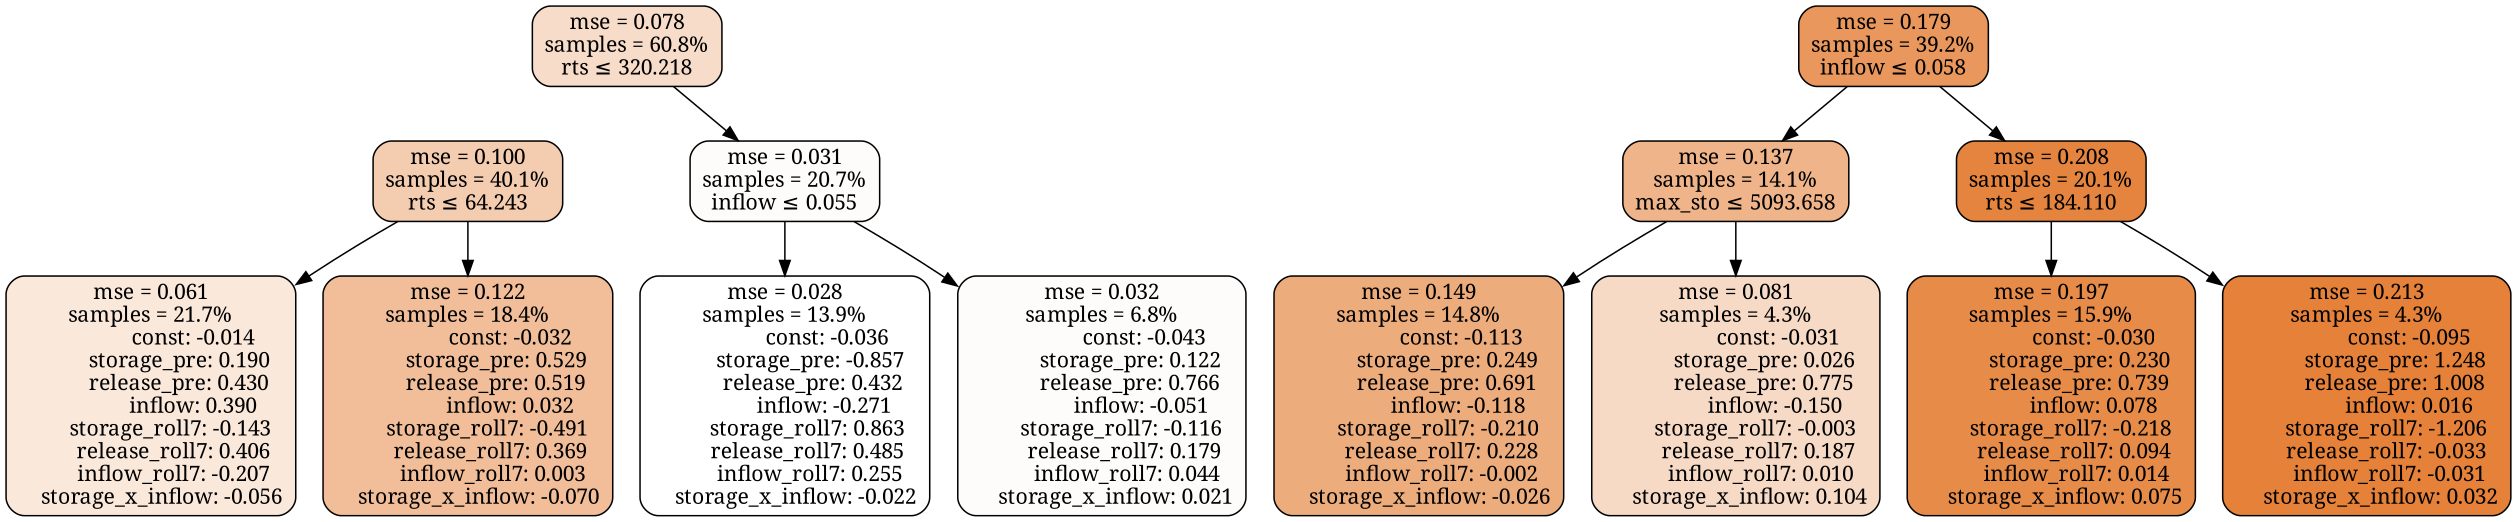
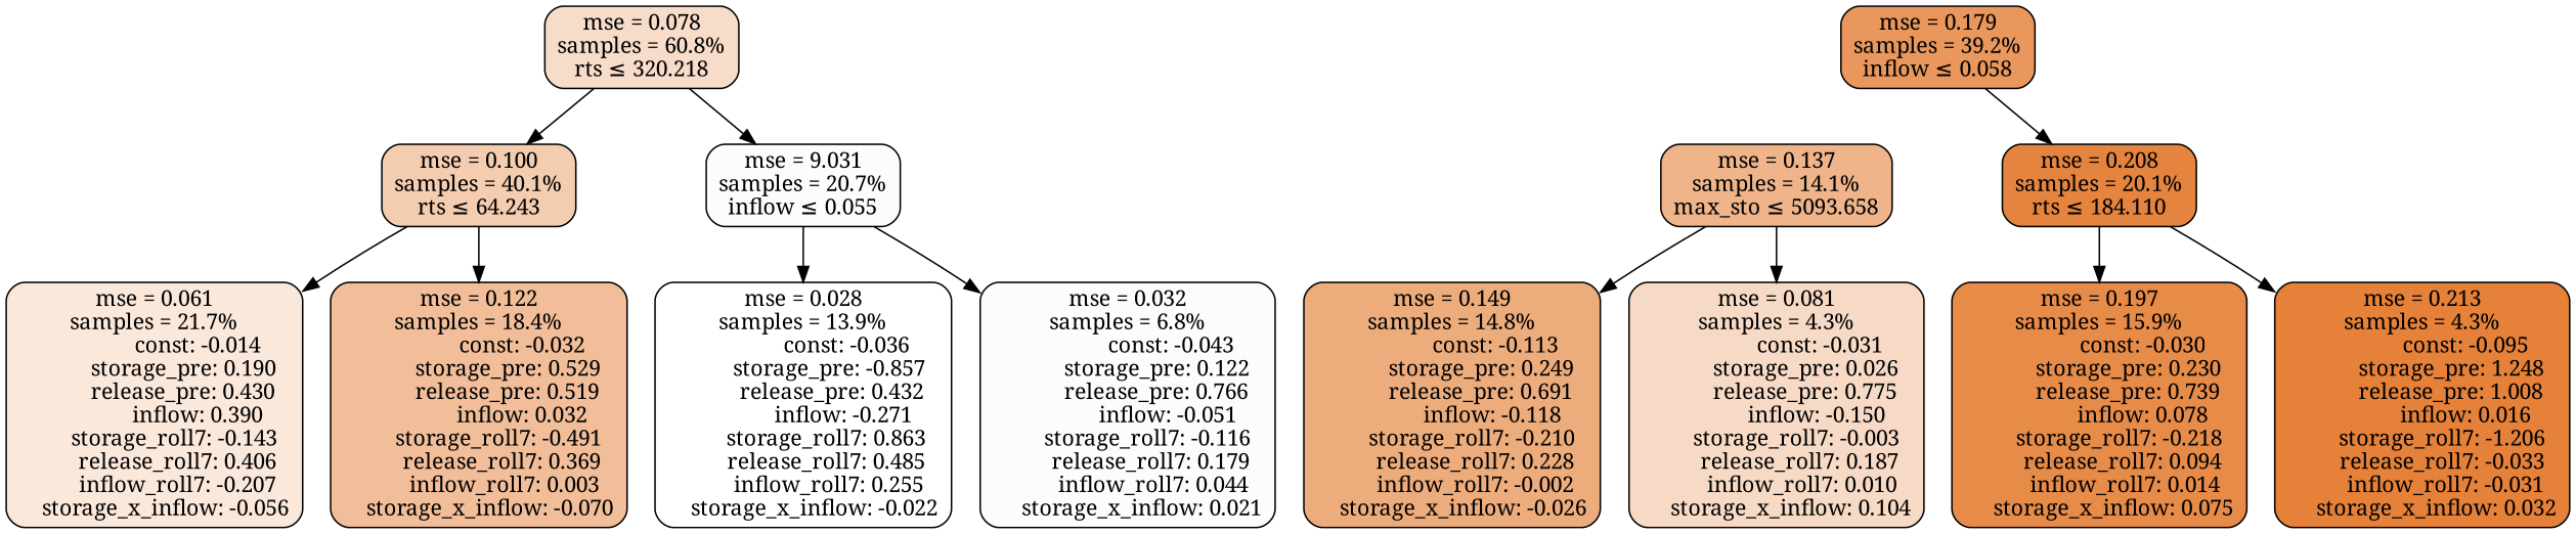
  digraph {
    fontname="Noto Serif"
    node [color=black fontname="Noto Serif" shape=rectangle style="filled, rounded"]
    edge [fontname="Noto Serif"]
    n1 [fillcolor="#f7dcc9" label="mse = 0.078\nsamples = 60.8%\nrts &le; 320.218"]
    n2 [fillcolor="#f4cdb1" label="mse = 0.100\nsamples = 40.1%\nrts &le; 64.243"]
-   n3 [fillcolor="#fefcfb" label="mse = 0.031\nsamples = 20.7%\ninflow &le; 0.055"]
+   n3 [fillcolor="#fefcfb" label="mse = 9.031\nsamples = 20.7%\ninflow &le; 0.055"]
    n4 [fillcolor="#e9975c" label="mse = 0.179\nsamples = 39.2%\ninflow &le; 0.058"]
    n5 [fillcolor="#efb48a" label="mse = 0.137\nsamples = 14.1%\nmax_sto &le; 5093.658"]
    n6 [fillcolor="#e5843e" label="mse = 0.208\nsamples = 20.1%\nrts &le; 184.110"]
    n7 [fillcolor="#fae8db" label="mse = 0.061\nsamples = 21.7%\n               const: -0.014\n          storage_pre: 0.190\n          release_pre: 0.430\n               inflow: 0.390\n       storage_roll7: -0.143\n        release_roll7: 0.406\n        inflow_roll7: -0.207\n    storage_x_inflow: -0.056"]
    n8 [fillcolor="#f1be99" label="mse = 0.122\nsamples = 18.4%\n               const: -0.032\n          storage_pre: 0.529\n          release_pre: 0.519\n               inflow: 0.032\n       storage_roll7: -0.491\n        release_roll7: 0.369\n         inflow_roll7: 0.003\n    storage_x_inflow: -0.070"]
    n9 [fillcolor="#ffffff" label="mse = 0.028\nsamples = 13.9%\n               const: -0.036\n         storage_pre: -0.857\n          release_pre: 0.432\n              inflow: -0.271\n        storage_roll7: 0.863\n        release_roll7: 0.485\n         inflow_roll7: 0.255\n    storage_x_inflow: -0.022"]
    n10 [fillcolor="#fefcfa" label="mse = 0.032\nsamples = 6.8%\n               const: -0.043\n          storage_pre: 0.122\n          release_pre: 0.766\n              inflow: -0.051\n       storage_roll7: -0.116\n        release_roll7: 0.179\n         inflow_roll7: 0.044\n     storage_x_inflow: 0.021"]
    n11 [fillcolor="#edac7c" label="mse = 0.149\nsamples = 14.8%\n               const: -0.113\n          storage_pre: 0.249\n          release_pre: 0.691\n              inflow: -0.118\n       storage_roll7: -0.210\n        release_roll7: 0.228\n        inflow_roll7: -0.002\n    storage_x_inflow: -0.026"]
    n12 [fillcolor="#f7dac5" label="mse = 0.081\nsamples = 4.3%\n               const: -0.031\n          storage_pre: 0.026\n          release_pre: 0.775\n              inflow: -0.150\n       storage_roll7: -0.003\n        release_roll7: 0.187\n         inflow_roll7: 0.010\n     storage_x_inflow: 0.104"]
    n13 [fillcolor="#e78b49" label="mse = 0.197\nsamples = 15.9%\n               const: -0.030\n          storage_pre: 0.230\n          release_pre: 0.739\n               inflow: 0.078\n       storage_roll7: -0.218\n        release_roll7: 0.094\n         inflow_roll7: 0.014\n     storage_x_inflow: 0.075"]
    n14 [fillcolor="#e58139" label="mse = 0.213\nsamples = 4.3%\n               const: -0.095\n          storage_pre: 1.248\n          release_pre: 1.008\n               inflow: 0.016\n       storage_roll7: -1.206\n       release_roll7: -0.033\n        inflow_roll7: -0.031\n     storage_x_inflow: 0.032"]
+   n1 -> n2
    n1 -> n3
    n2 -> n7
    n2 -> n8
    n3 -> n9
    n3 -> n10
-   n4 -> n5
    n4 -> n6
    n5 -> n11
    n5 -> n12
    n6 -> n13
    n6 -> n14
  }
